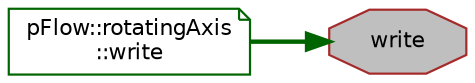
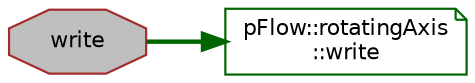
  digraph {
    rankdir=RL
    node [fontname=Helvetica fontsize=10 style=filled]
    n1 [color=brown fillcolor=grey75 fontcolor=black height=0.2 label=write shape=octagon width=0.4]
    n2 [color=darkgreen fillcolor=white height=0.2 label="pFlow::rotatingAxis\l::write" shape=note width=0.4]
-   n1 -> n2 [color=darkgreen dir=back fontname=Helvetica fontsize=10 labelfontname=Helvetica labelfontsize=10 style=bold]
+   n2 -> n1 [color=darkgreen dir=back fontname=Helvetica fontsize=10 labelfontname=Helvetica labelfontsize=10 style=bold]
  }
